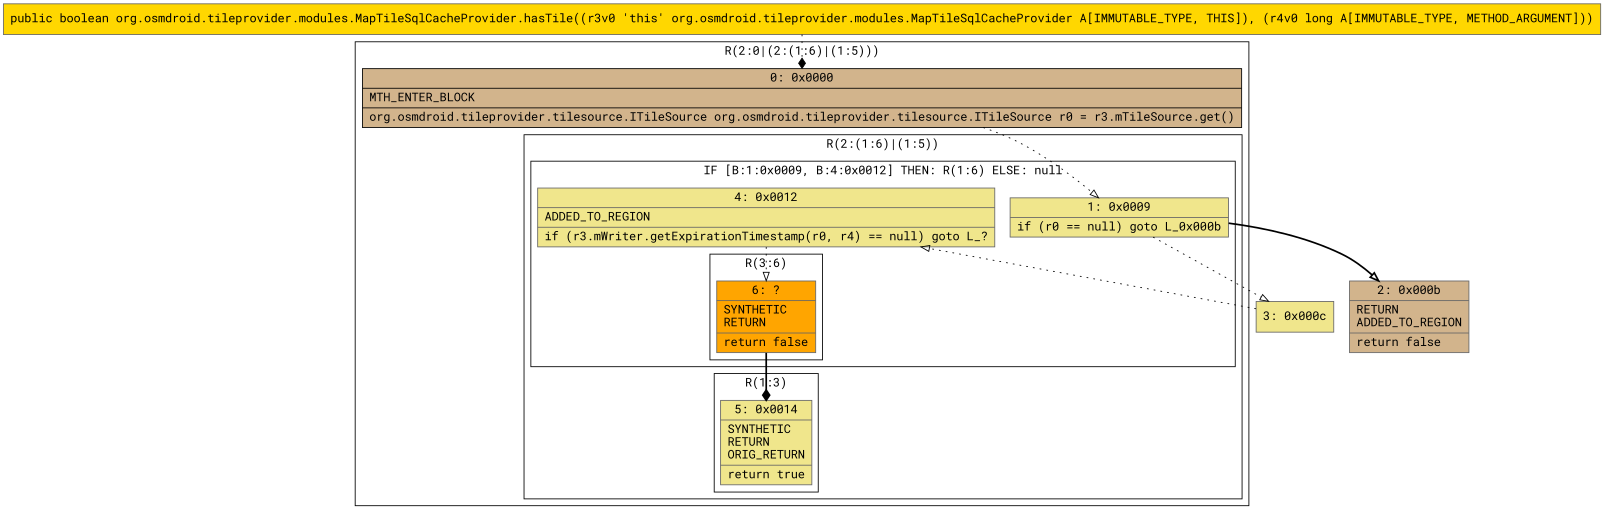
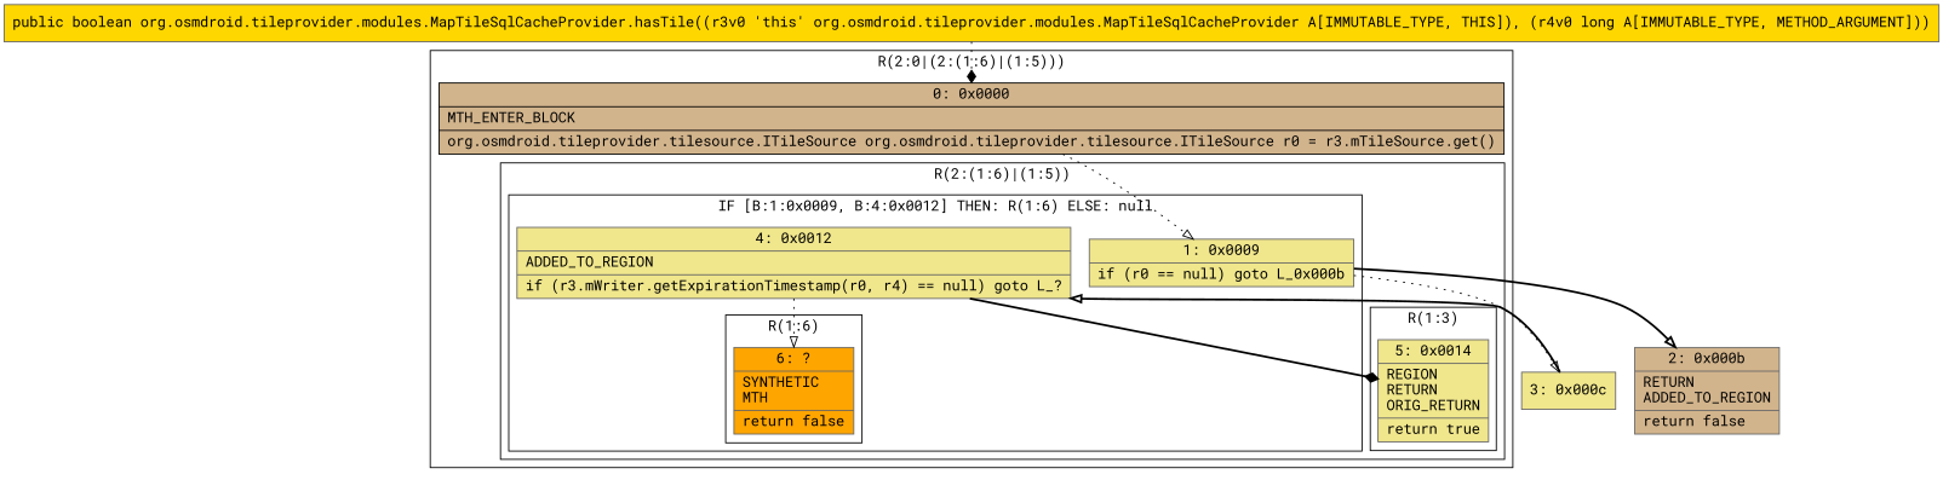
  digraph {
    fontname="Roboto Mono"
    node [color=gray40 fillcolor=khaki fontname="Roboto Mono" shape=record style=filled]
    edge [arrowhead=onormal fontname="Roboto Mono" style=dotted]
-   n1 [fillcolor=orange label="{6\:\ ?|SYNTHETIC\lRETURN\l|return false\l}"]
+   n1 [fillcolor=orange label="{6\:\ ?|SYNTHETIC\lMTH\l|return false\l}"]
    n2 [label="{1\:\ 0x0009|if (r0 == null) goto L_0x000b\l}"]
    n3 [label="{4\:\ 0x0012|ADDED_TO_REGION\l|if (r3.mWriter.getExpirationTimestamp(r0, r4) == null) goto L_?\l}"]
-   n4 [label="{5\:\ 0x0014|SYNTHETIC\lRETURN\lORIG_RETURN\l|return true\l}"]
+   n4 [label="{5\:\ 0x0014|REGION\lRETURN\lORIG_RETURN\l|return true\l}"]
    n5 [color=black fillcolor=tan label="{0\:\ 0x0000|MTH_ENTER_BLOCK\l|org.osmdroid.tileprovider.tilesource.ITileSource org.osmdroid.tileprovider.tilesource.ITileSource r0 = r3.mTileSource.get()\l}"]
    n6 [fillcolor=tan label="{2\:\ 0x000b|RETURN\lADDED_TO_REGION\l|return false\l}"]
    n7 [label="{3\:\ 0x000c}"]
    n8 [fillcolor=gold label="{public boolean org.osmdroid.tileprovider.modules.MapTileSqlCacheProvider.hasTile((r3v0 'this' org.osmdroid.tileprovider.modules.MapTileSqlCacheProvider A[IMMUTABLE_TYPE, THIS]), (r4v0 long A[IMMUTABLE_TYPE, METHOD_ARGUMENT])) }"]
    subgraph cluster_1 {
      label="R(2:0|(2:(1:6)|(1:5)))"
      n5
      subgraph cluster_2 {
        label="R(2:(1:6)|(1:5))"
        subgraph cluster_3 {
          label="IF [B:1:0x0009, B:4:0x0012] THEN: R(1:6) ELSE: null"
          n2
          n3
          subgraph cluster_4 {
-           label="R(3:6)"
+           label="R(1:6)"
            n1
          }
        }
        subgraph cluster_5 {
          label="R(1:3)"
          n4
        }
      }
    }
    n2 -> n6 [style=bold]
    n2 -> n7
    n3 -> n1
-   n1 -> n4 [arrowhead=diamond style=bold]
+   n3 -> n4 [arrowhead=diamond style=bold]
    n5 -> n2
-   n7 -> n3
+   n7 -> n3 [style=bold]
    n8 -> n5 [arrowhead=diamond]
  }
